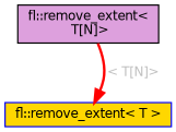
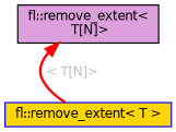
  digraph {
    node [fontname=Helvetica fontsize=10 shape=box style=filled]
    n1 [color=black fillcolor=plum fontcolor=black height=0.2 label="fl::remove_extent\<\l T[N]\>" width=0.4]
    n2 [color=blue fillcolor=gold height=0.2 label="fl::remove_extent\< T \>" width=0.4]
-   n2 -> n1 [color=red dir=back fontcolor=grey fontname=Helvetica fontsize=10 label=" \< T[N]\>" labelfontname=Helvetica labelfontsize=10 style=bold]
+   n1 -> n2 [color=red dir=back fontcolor=grey fontname=Helvetica fontsize=10 label=" \< T[N]\>" labelfontname=Helvetica labelfontsize=10 style=bold]
  }
